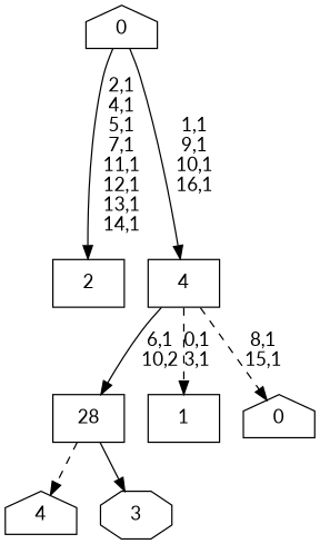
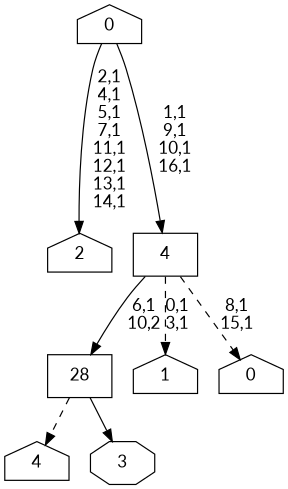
  digraph {
    fontname=Lato
    node [fontname=Lato shape=house]
    edge [fontname=Lato style=solid]
    n1 [label=4]
    n2 [label=3 shape=octagon]
    n3 [label=28 shape=box]
-   n4 [label=2 shape=box]
-   n5 [label=1 shape=box]
+   n4 [label=2]
+   n5 [label=1]
    n6 [label=0]
    4 [shape=box]
    0
    n3 -> n1 [style=dashed]
    n3 -> n2
    4 -> n3 [label="6,1\n10,2"]
    4 -> n5 [label="0,1\n3,1" style=dashed]
    4 -> n6 [label="8,1\n15,1" style=dashed]
    0 -> n4 [label="2,1\n4,1\n5,1\n7,1\n11,1\n12,1\n13,1\n14,1"]
    0 -> 4 [label="1,1\n9,1\n10,1\n16,1"]
  }
